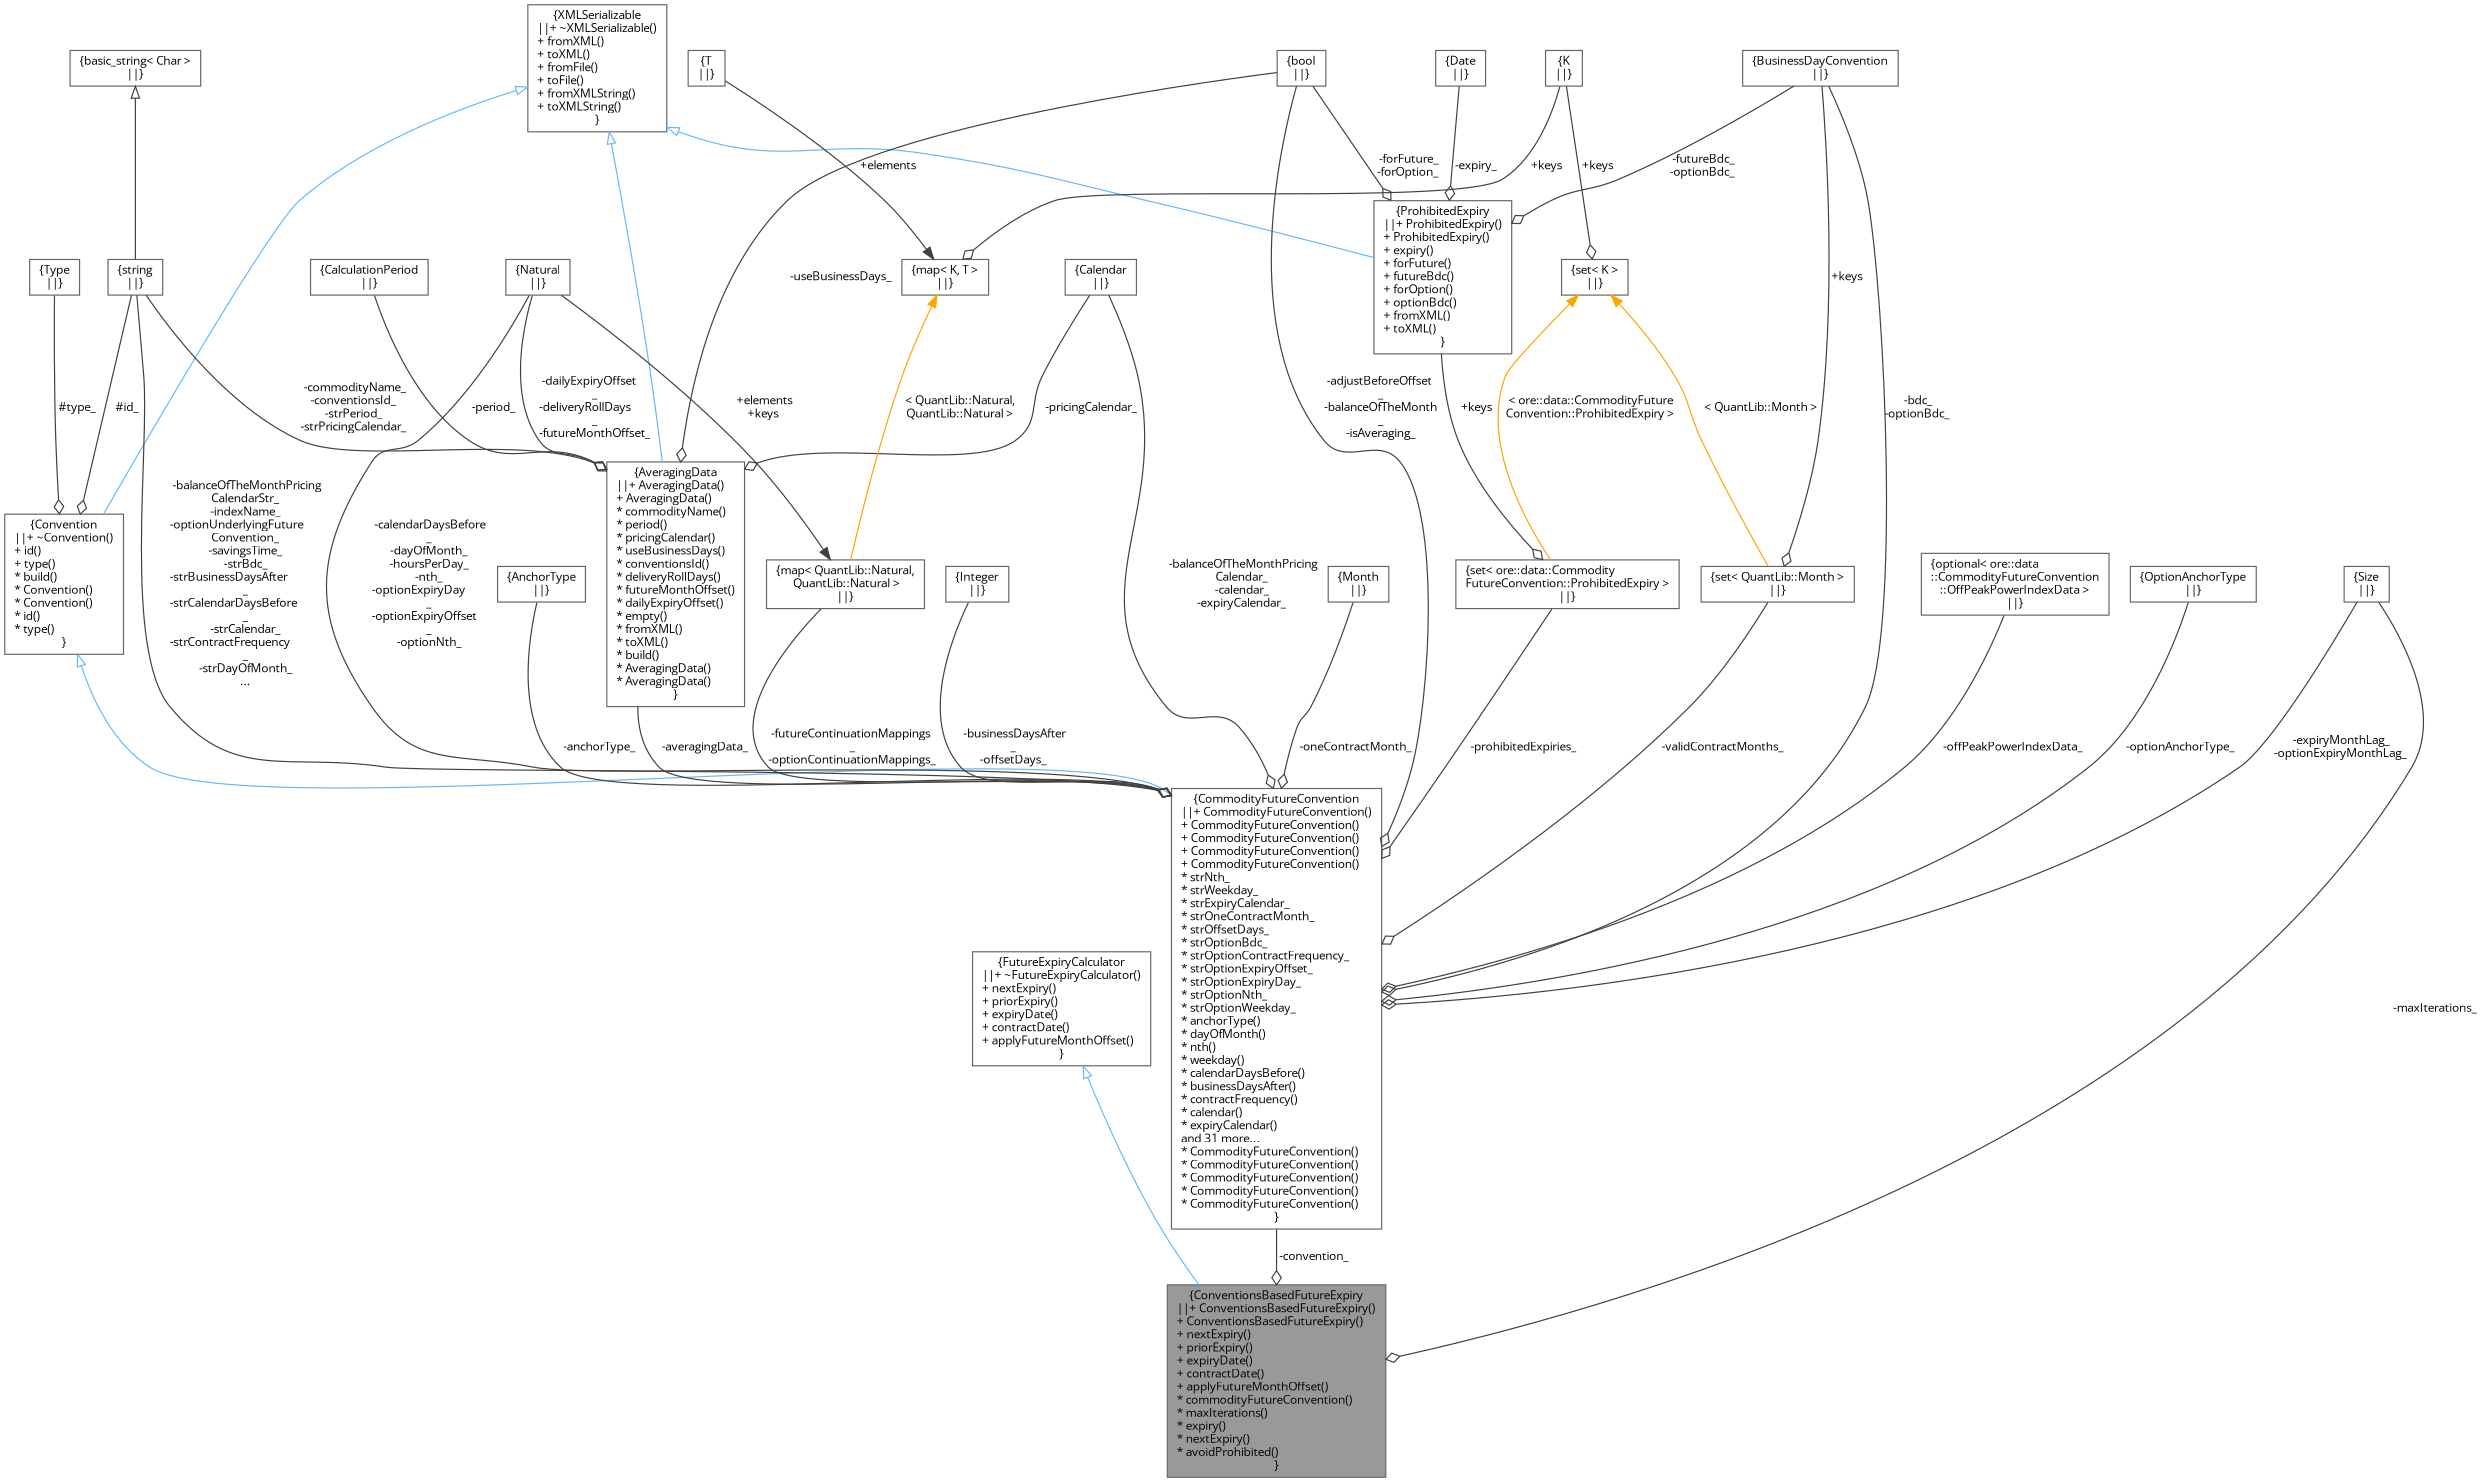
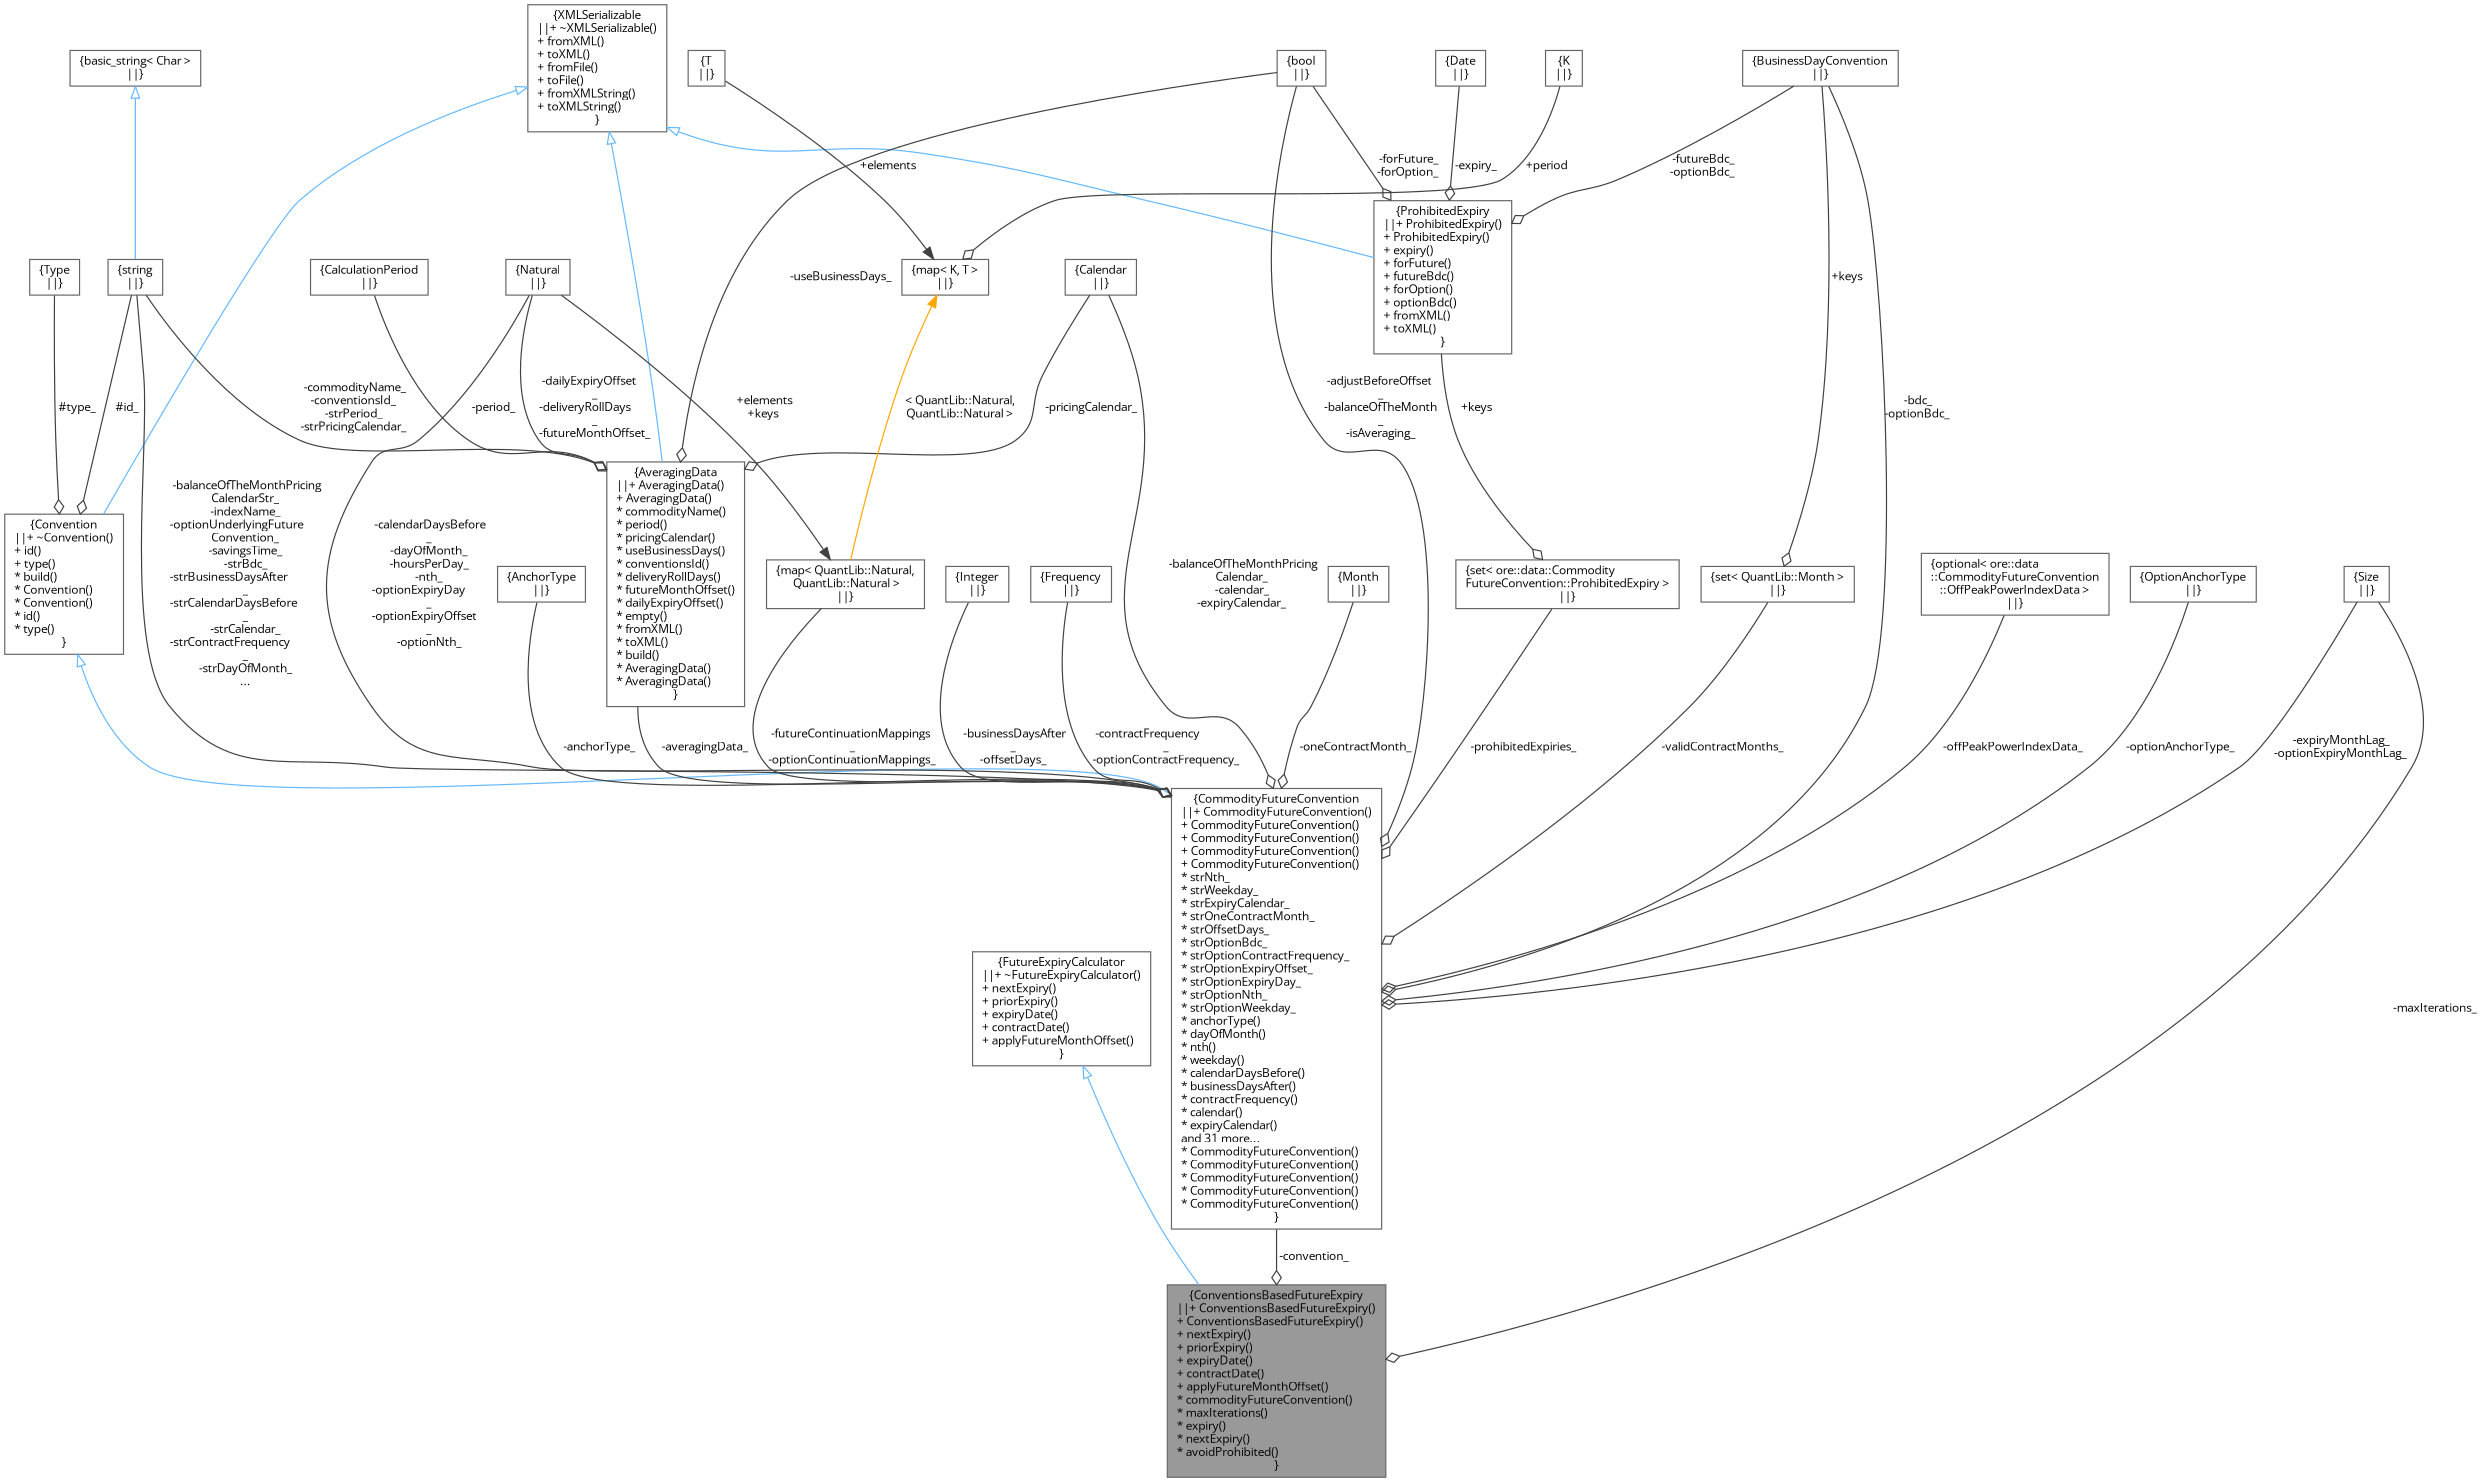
  digraph {
    fontname="Open Sans"
    node [color=gray40 fillcolor=white fontname="Open Sans" fontsize=10 shape=box style=filled]
    edge [color=grey25 fontname="Open Sans" fontsize=10 labelfontname=Helvetica labelfontsize=10 style=solid arrowhead=odiamond]
    n1 [fillcolor=grey60 fontcolor=black height=0.2 label="{ConventionsBasedFutureExpiry\n||+ ConventionsBasedFutureExpiry()\l+ ConventionsBasedFutureExpiry()\l+ nextExpiry()\l+ priorExpiry()\l+ expiryDate()\l+ contractDate()\l+ applyFutureMonthOffset()\l* commodityFutureConvention()\l* maxIterations()\l* expiry()\l* nextExpiry()\l* avoidProhibited()\l}" width=0.4]
    n2 [height=0.2 label="{FutureExpiryCalculator\n||+ ~FutureExpiryCalculator()\l+ nextExpiry()\l+ priorExpiry()\l+ expiryDate()\l+ contractDate()\l+ applyFutureMonthOffset()\l}" width=0.4]
    n3 [height=0.2 label="{CommodityFutureConvention\n||+ CommodityFutureConvention()\l+ CommodityFutureConvention()\l+ CommodityFutureConvention()\l+ CommodityFutureConvention()\l+ CommodityFutureConvention()\l* strNth_\l* strWeekday_\l* strExpiryCalendar_\l* strOneContractMonth_\l* strOffsetDays_\l* strOptionBdc_\l* strOptionContractFrequency_\l* strOptionExpiryOffset_\l* strOptionExpiryDay_\l* strOptionNth_\l* strOptionWeekday_\l* anchorType()\l* dayOfMonth()\l* nth()\l* weekday()\l* calendarDaysBefore()\l* businessDaysAfter()\l* contractFrequency()\l* calendar()\l* expiryCalendar()\land 31 more...\l* CommodityFutureConvention()\l* CommodityFutureConvention()\l* CommodityFutureConvention()\l* CommodityFutureConvention()\l* CommodityFutureConvention()\l}" width=0.4]
    n4 [height=0.2 label="{Convention\n||+ ~Convention()\l+ id()\l+ type()\l* build()\l* Convention()\l* Convention()\l* id()\l* type()\l}" width=0.4]
    n5 [height=0.2 label="{XMLSerializable\n||+ ~XMLSerializable()\l+ fromXML()\l+ toXML()\l+ fromFile()\l+ toFile()\l+ fromXMLString()\l+ toXMLString()\l}" width=0.4]
    n6 [height=0.2 label="{ProhibitedExpiry\n||+ ProhibitedExpiry()\l+ ProhibitedExpiry()\l+ expiry()\l+ forFuture()\l+ futureBdc()\l+ forOption()\l+ optionBdc()\l+ fromXML()\l+ toXML()\l}" width=0.4]
    n7 [height=0.2 label="{AveragingData\n||+ AveragingData()\l+ AveragingData()\l* commodityName()\l* period()\l* pricingCalendar()\l* useBusinessDays()\l* conventionsId()\l* deliveryRollDays()\l* futureMonthOffset()\l* dailyExpiryOffset()\l* empty()\l* fromXML()\l* toXML()\l* build()\l* AveragingData()\l* AveragingData()\l}" width=0.4]
    n8 [height=0.2 label="{set\< ore::data::Commodity\lFutureConvention::ProhibitedExpiry \>\n||}" width=0.4]
    n9 [height=0.2 label="{Type\n||}" width=0.4]
    n10 [height=0.2 label="{string\n||}" width=0.4]
    n11 [height=0.2 label="{basic_string\< Char \>\n||}" width=0.4]
    n12 [height=0.2 label="{AnchorType\n||}" width=0.4]
    n13 [height=0.2 label="{Natural\n||}" width=0.4]
    n14 [height=0.2 label="{map\< QuantLib::Natural,\l QuantLib::Natural \>\n||}" width=0.4]
    n15 [height=0.2 label="{Integer\n||}" width=0.4]
+   n16 [height=0.2 label="{Frequency\n||}" width=0.4]
    n17 [height=0.2 label="{Calendar\n||}" width=0.4]
    n18 [height=0.2 label="{Month\n||}" width=0.4]
    n19 [height=0.2 label="{set\< QuantLib::Month \>\n||}" width=0.4]
    n20 [height=0.2 label="{BusinessDayConvention\n||}" width=0.4]
    n21 [height=0.2 label="{Size\n||}" width=0.4]
    n22 [height=0.2 label="{bool\n||}" width=0.4]
    n23 [height=0.2 label="{Date\n||}" width=0.4]
-   n24 [height=0.2 label="{set\< K \>\n||}" width=0.4]
    n25 [height=0.2 label="{K\n||}" width=0.4]
    n26 [height=0.2 label="{map\< K, T \>\n||}" width=0.4]
    n27 [height=0.2 label="{T\n||}" width=0.4]
    n28 [height=0.2 label="{CalculationPeriod\n||}" width=0.4]
    n29 [height=0.2 label="{optional\< ore::data\l::CommodityFutureConvention\l::OffPeakPowerIndexData \>\n||}" width=0.4]
    n30 [height=0.2 label="{OptionAnchorType\n||}" width=0.4]
    n2 -> n1 [arrowtail=onormal color=steelblue1 dir=back arrowhead=""]
    n3 -> n1 [label=" -convention_"]
    n4 -> n3 [arrowtail=onormal color=steelblue1 dir=back arrowhead=""]
    n5 -> n4 [arrowtail=onormal color=steelblue1 dir=back arrowhead=""]
    n5 -> n6 [arrowtail=onormal color=steelblue1 dir=back arrowhead=""]
    n5 -> n7 [arrowtail=onormal color=steelblue1 dir=back arrowhead=""]
    n6 -> n8 [label=" +keys"]
    n7 -> n3 [label=" -averagingData_"]
    n8 -> n3 [label=" -prohibitedExpiries_"]
    n9 -> n4 [label=" #type_"]
    n10 -> n3 [label=" -balanceOfTheMonthPricing\lCalendarStr_\n-indexName_\n-optionUnderlyingFuture\lConvention_\n-savingsTime_\n-strBdc_\n-strBusinessDaysAfter\l_\n-strCalendarDaysBefore\l_\n-strCalendar_\n-strContractFrequency\l_\n-strDayOfMonth_\n..."]
    n10 -> n4 [label=" #id_"]
    n10 -> n7 [label=" -commodityName_\n-conventionsId_\n-strPeriod_\n-strPricingCalendar_"]
-   n11 -> n10 [arrowtail=onormal dir=back arrowhead=""]
+   n11 -> n10 [arrowtail=onormal color=steelblue1 dir=back arrowhead=""]
    n12 -> n3 [label=" -anchorType_"]
    n13 -> n3 [label=" -calendarDaysBefore\l_\n-dayOfMonth_\n-hoursPerDay_\n-nth_\n-optionExpiryDay\l_\n-optionExpiryOffset\l_\n-optionNth_"]
    n13 -> n7 [label=" -dailyExpiryOffset\l_\n-deliveryRollDays\l_\n-futureMonthOffset_"]
    n13 -> n14 [arrowhead=normal label=" +elements\n+keys"]
    n14 -> n3 [label=" -futureContinuationMappings\l_\n-optionContinuationMappings_"]
    n15 -> n3 [label=" -businessDaysAfter\l_\n-offsetDays_"]
+   n16 -> n3 [label=" -contractFrequency\l_\n-optionContractFrequency_"]
    n17 -> n3 [label=" -balanceOfTheMonthPricing\lCalendar_\n-calendar_\n-expiryCalendar_"]
    n17 -> n7 [label=" -pricingCalendar_"]
    n18 -> n3 [label=" -oneContractMonth_"]
    n19 -> n3 [label=" -validContractMonths_"]
    n20 -> n3 [label=" -bdc_\n-optionBdc_"]
    n20 -> n6 [label=" -futureBdc_\n-optionBdc_"]
    n20 -> n19 [label=" +keys"]
    n21 -> n1 [label=" -maxIterations_"]
    n21 -> n3 [label=" -expiryMonthLag_\n-optionExpiryMonthLag_"]
    n22 -> n3 [label=" -adjustBeforeOffset\l_\n-balanceOfTheMonth\l_\n-isAveraging_"]
    n22 -> n6 [label=" -forFuture_\n-forOption_"]
    n22 -> n7 [label=" -useBusinessDays_"]
    n23 -> n6 [label=" -expiry_"]
-   n24 -> n8 [color=orange dir=back label=" \< ore::data::CommodityFuture\lConvention::ProhibitedExpiry \>" arrowhead=""]
-   n24 -> n19 [color=orange dir=back label=" \< QuantLib::Month \>" arrowhead=""]
-   n25 -> n24 [label=" +keys"]
-   n25 -> n26 [label=" +keys"]
+   n25 -> n26 [label=" +period"]
    n26 -> n14 [color=orange dir=back label=" \< QuantLib::Natural,\l QuantLib::Natural \>" arrowhead=""]
    n27 -> n26 [arrowhead=normal label=" +elements"]
    n28 -> n7 [label=" -period_"]
    n29 -> n3 [label=" -offPeakPowerIndexData_"]
    n30 -> n3 [label=" -optionAnchorType_"]
  }
